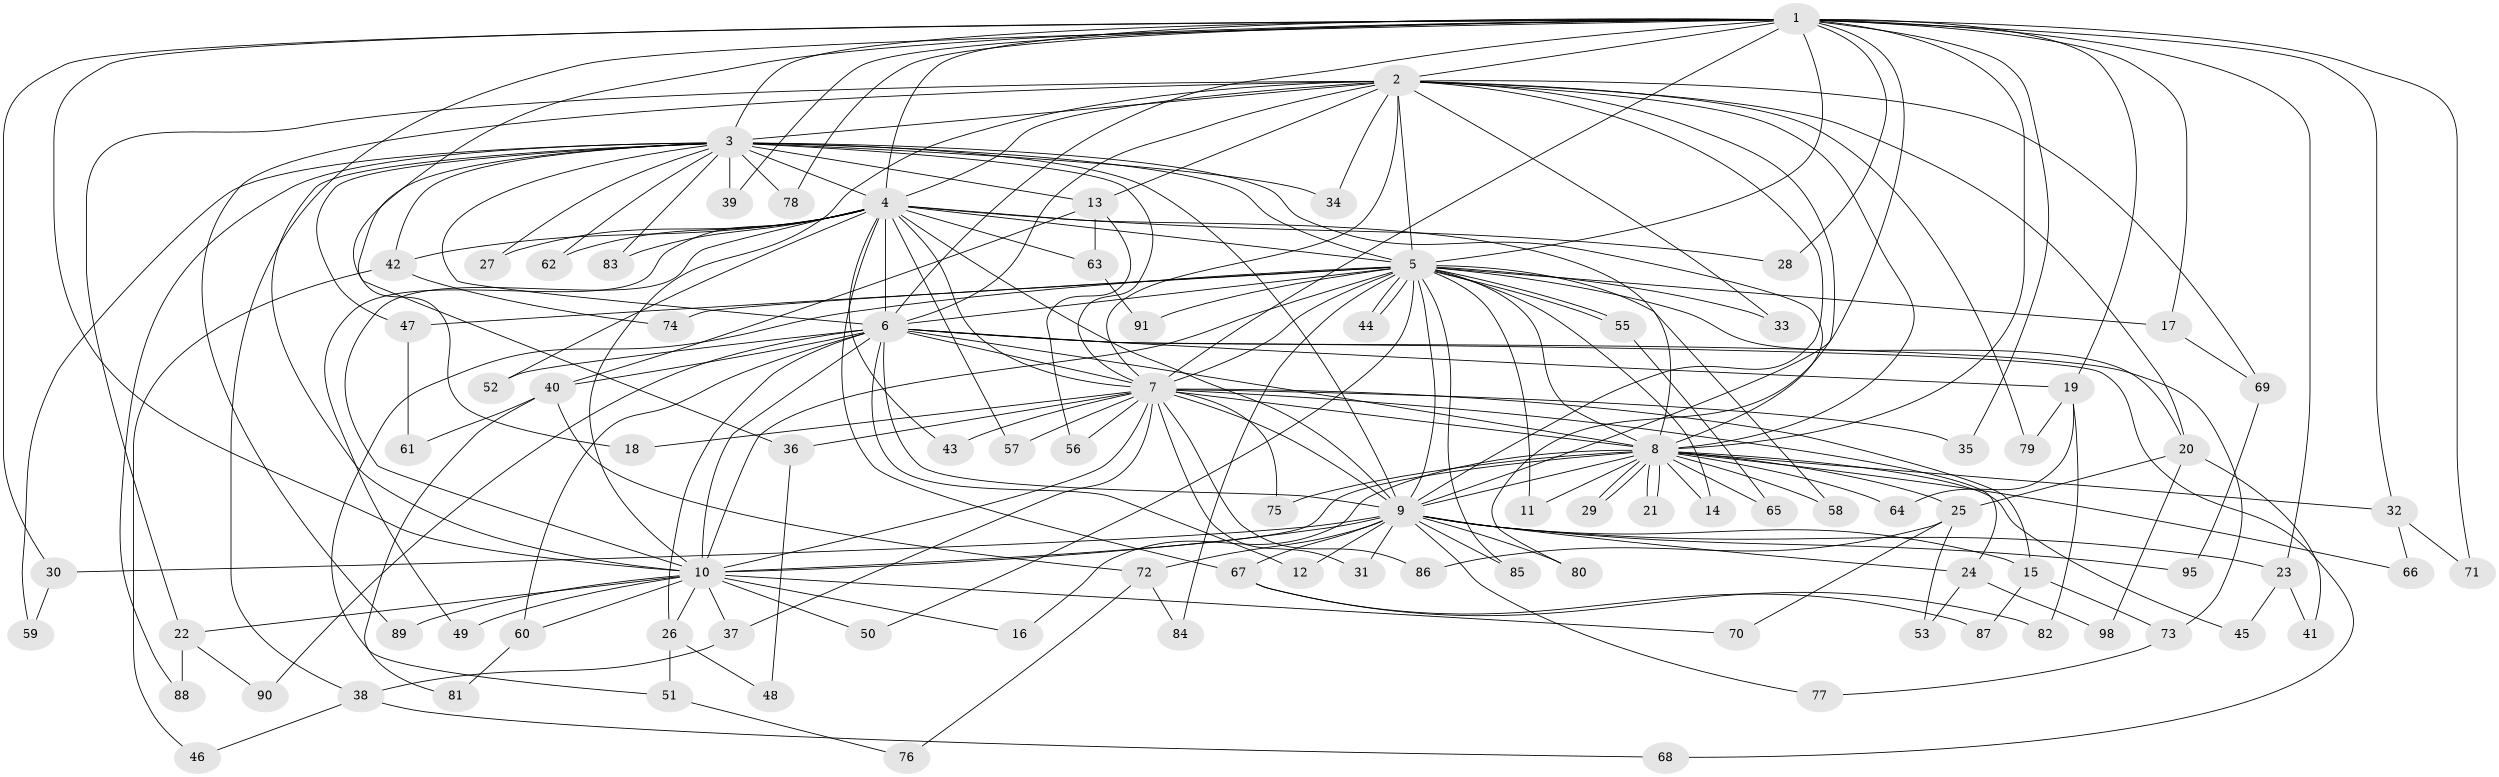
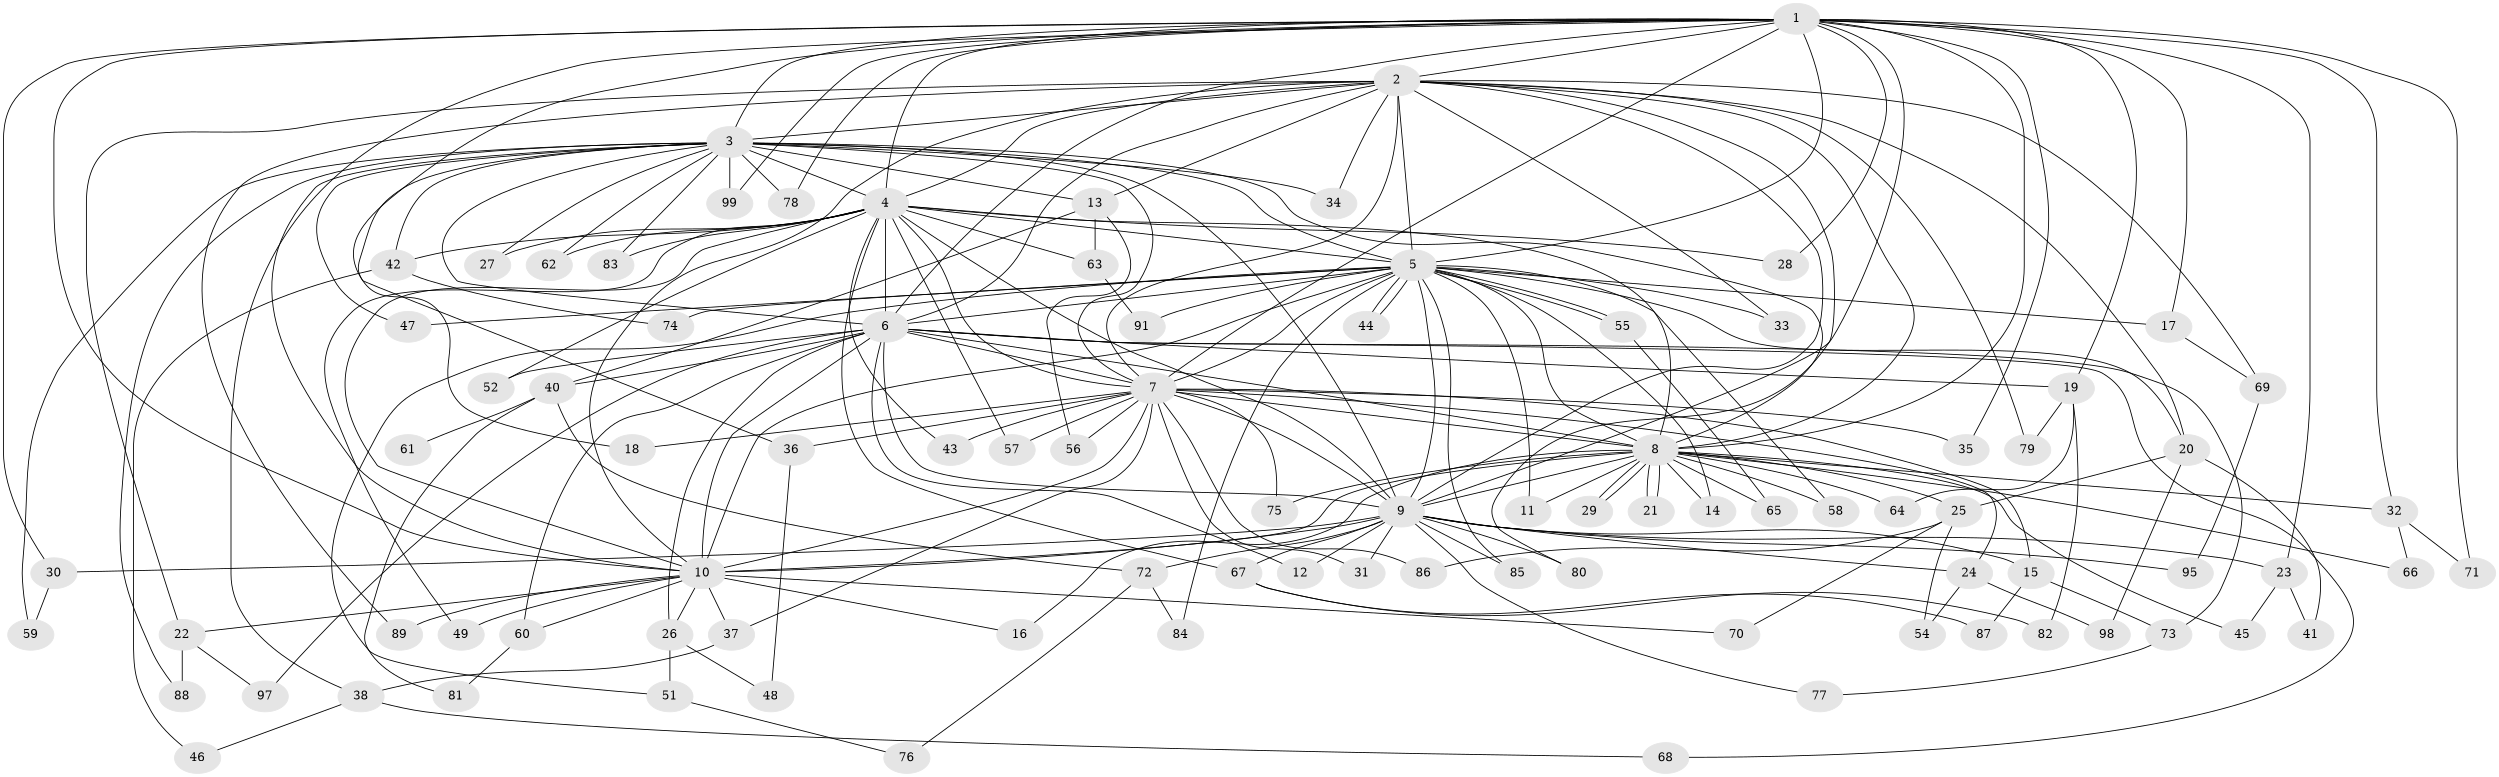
  graph {
    node [color=gray90 style=filled]
    1
    2
    3
    4
    5
    6
    7
    8
    9
    10
    17
    19
    23
    28
    30
    32
    35
    36
    38
-   39
+   39 [label=99]
    71
    78
    13
    20
    22
    33
    34
    69
    79
    80
    89
    18
    27
    42
    47
    59
    62
    83
    88
    43
    49
    52
    57
    63
    67
    11
    14
    44
-   50
    51
    55
    58
    74
    84
    85
    91
    12
    26
    40
    60
    68
    73
-   90
+   90 [label=97]
    15
    24
    31
    37
    56
    75
    86
    16
    21
    25
    29
    45
    64
    65
    66
    72
    77
    n81 [label=95]
    70
    82
    41
    48
    46
    n87 [label=98]
    61
    87
    76
    81
-   53
+   53 [label=54]
    1 -- 2
    1 -- 3
    1 -- 4
    1 -- 5
    1 -- 6
    1 -- 7
    1 -- 8
    1 -- 9
    1 -- 10
    1 -- 17
    1 -- 19
    1 -- 23
    1 -- 28
    1 -- 30
    1 -- 32
    1 -- 35
    1 -- 36
    1 -- 38
    1 -- 39
    1 -- 71
    1 -- 78
    2 -- 3
    2 -- 4
    2 -- 5
    2 -- 6
    2 -- 7
    2 -- 8
    2 -- 9
    2 -- 10
    2 -- 13
    2 -- 20
    2 -- 22
    2 -- 33
    2 -- 34
    2 -- 69
    2 -- 79
    2 -- 80
    2 -- 89
    3 -- 4
    3 -- 5
    3 -- 6
    3 -- 7
    3 -- 8
    3 -- 9
    3 -- 10
    3 -- 39
    3 -- 78
    3 -- 13
    3 -- 34
    3 -- 18
    3 -- 27
    3 -- 42
    3 -- 47
    3 -- 59
    3 -- 62
    3 -- 83
    3 -- 88
    4 -- 5
    4 -- 6
    4 -- 7
    4 -- 8
    4 -- 9
    4 -- 10
    4 -- 28
    4 -- 27
    4 -- 42
    4 -- 62
    4 -- 83
    4 -- 43
    4 -- 49
    4 -- 52
    4 -- 57
    4 -- 63
    4 -- 67
    5 -- 6
    5 -- 7
    5 -- 8
    5 -- 9
    5 -- 10
    5 -- 17
    5 -- 20
    5 -- 33
    5 -- 47
    5 -- 11
    5 -- 14
    5 -- 44
    5 -- 44
-   5 -- 50
    5 -- 51
    5 -- 55
    5 -- 55
    5 -- 58
    5 -- 74
    5 -- 84
    5 -- 85
    5 -- 91
    6 -- 7
    6 -- 8
    6 -- 9
    6 -- 10
    6 -- 19
    6 -- 52
    6 -- 12
    6 -- 26
    6 -- 40
    6 -- 60
    6 -- 68
    6 -- 73
    6 -- 90
    7 -- 8
    7 -- 9
    7 -- 10
    7 -- 35
    7 -- 36
    7 -- 18
    7 -- 43
    7 -- 57
    7 -- 15
    7 -- 24
    7 -- 31
    7 -- 37
    7 -- 56
    7 -- 75
    7 -- 86
    8 -- 9
    8 -- 10
    8 -- 32
    8 -- 11
    8 -- 14
    8 -- 58
    8 -- 75
    8 -- 16
    8 -- 21
    8 -- 21
    8 -- 25
    8 -- 29
    8 -- 29
    8 -- 45
    8 -- 64
    8 -- 65
    8 -- 66
    9 -- 10
    9 -- 23
    9 -- 30
    9 -- 80
    9 -- 67
    9 -- 85
    9 -- 12
    9 -- 15
    9 -- 24
    9 -- 31
    9 -- 72
    9 -- 77
    9 -- n81
    10 -- 22
    10 -- 89
    10 -- 49
-   10 -- 50
    10 -- 26
    10 -- 60
    10 -- 37
    10 -- 16
    10 -- 70
    17 -- 69
    19 -- 79
    19 -- 64
    19 -- 82
    23 -- 45
    23 -- 41
    30 -- 59
    32 -- 71
    32 -- 66
    36 -- 48
    38 -- 68
    38 -- 46
    13 -- 63
    13 -- 40
    13 -- 56
    20 -- 25
    20 -- 41
    20 -- n87
    22 -- 88
    22 -- 90
    69 -- n81
    42 -- 74
    42 -- 46
-   47 -- 61
    63 -- 91
    67 -- 82
    67 -- 87
    51 -- 76
    55 -- 65
    26 -- 51
    26 -- 48
    40 -- 72
    40 -- 61
    40 -- 81
    60 -- 81
    73 -- 77
    15 -- 73
    15 -- 87
    24 -- n87
    24 -- 53
    37 -- 38
    25 -- 86
    25 -- 70
    25 -- 53
    72 -- 84
    72 -- 76
  }
